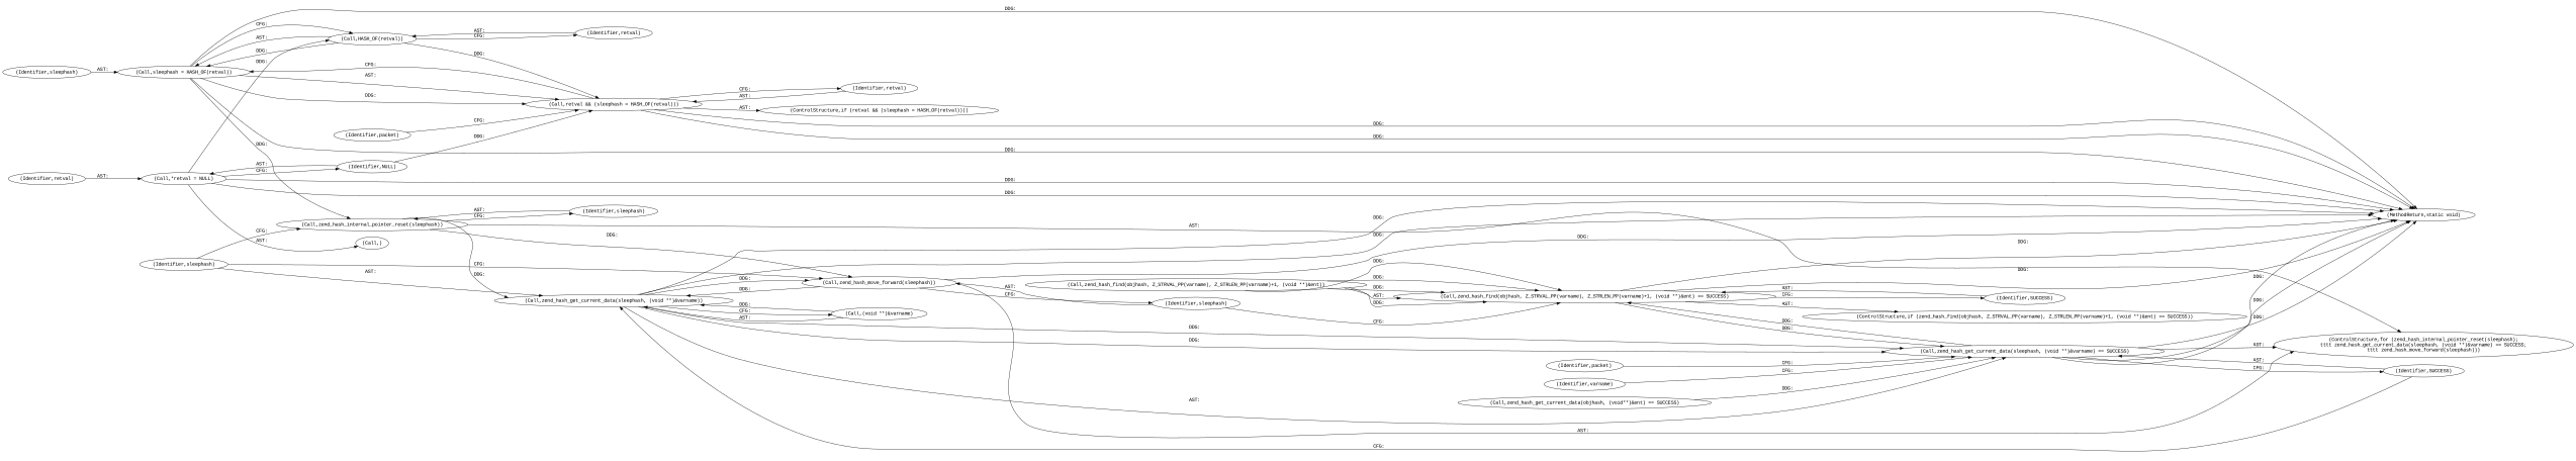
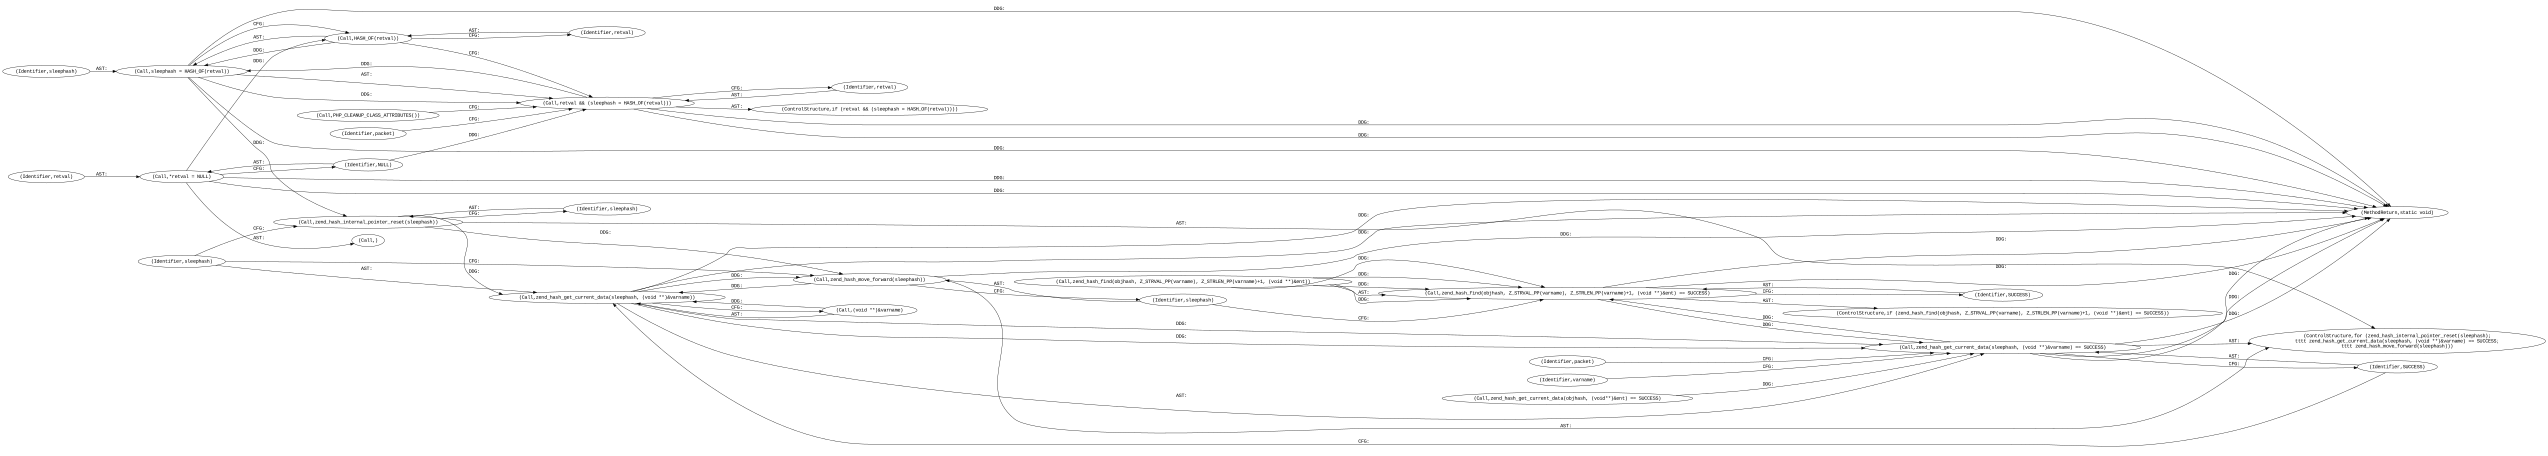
  digraph {
    fontname="Liberation Mono"
    rankdir=LR
    node [fontname="Liberation Mono"]
    edge [fontname="Liberation Mono"]
    n1 [label="(Call,sleephash = HASH_OF(retval))"]
    n2 [label="(Call,HASH_OF(retval))"]
    n3 [label="(Call,retval && (sleephash = HASH_OF(retval)))"]
    n4 [label="(Call,zend_hash_internal_pointer_reset(sleephash))"]
    n5 [label="(MethodReturn,static void)"]
    n6 [label="(Identifier,retval)"]
    n7 [label="(Identifier,retval)"]
    n8 [label="(ControlStructure,if (retval && (sleephash = HASH_OF(retval))))"]
    n9 [label="(Call,zend_hash_get_current_data(sleephash, (void **)&varname))"]
    n10 [label="(Identifier,sleephash)"]
    n11 [label="(ControlStructure,for (zend_hash_internal_pointer_reset(sleephash);\n\t\t\t\t zend_hash_get_current_data(sleephash, (void **)&varname) == SUCCESS;\n\t\t\t\t zend_hash_move_forward(sleephash)))"]
    n12 [label="(Call,zend_hash_move_forward(sleephash))"]
    n13 [label="(Call,*retval = NULL)"]
    n14 [label="(Call,)"]
    n15 [label="(Identifier,NULL)"]
    n16 [label="(Call,zend_hash_get_current_data(sleephash, (void **)&varname) == SUCCESS)"]
    n17 [label="(Call,(void **)&varname)"]
    n18 [label="(Call,zend_hash_find(objhash, Z_STRVAL_PP(varname), Z_STRLEN_PP(varname)+1, (void **)&ent) == SUCCESS)"]
    n19 [label="(Identifier,SUCCESS)"]
    n20 [label="(Identifier,sleephash)"]
    n21 [label="(ControlStructure,if (zend_hash_find(objhash, Z_STRVAL_PP(varname), Z_STRLEN_PP(varname)+1, (void **)&ent) == SUCCESS))"]
    n22 [label="(Identifier,SUCCESS)"]
    n23 [label="(Identifier,packet)"]
    n24 [label="(Call,zend_hash_find(objhash, Z_STRVAL_PP(varname), Z_STRLEN_PP(varname)+1, (void **)&ent))"]
+   n25 [label="(Call,PHP_CLEANUP_CLASS_ATTRIBUTES())"]
    n26 [label="(Identifier,sleephash)"]
    n27 [label="(Identifier,retval)"]
    n28 [label="(Identifier,sleephash)"]
    n29 [label="(Identifier,varname)"]
    n30 [label="(Identifier,packet)"]
    n31 [label="(Call,zend_hash_get_current_data(objhash, (void**)&ent) == SUCCESS)"]
    n1 -> n2 [label="CFG: "]
    n1 -> n3 [label="AST: "]
    n1 -> n3 [label="DDG: "]
    n1 -> n4 [label="DDG: "]
    n1 -> n5 [label="DDG: "]
    n1 -> n5 [label="DDG: "]
    n2 -> n1 [label="AST: "]
    n2 -> n1 [label="DDG: "]
-   n2 -> n3 [label="DDG: "]
+   n2 -> n3 [label="CFG: "]
    n2 -> n6 [label="CFG: "]
-   n3 -> n1 [label="CFG: "]
+   n3 -> n1 [label="DDG: "]
    n3 -> n5 [label="DDG: "]
    n3 -> n5 [label="DDG: "]
    n3 -> n7 [label="CFG: "]
    n3 -> n8 [label="AST: "]
    n4 -> n9 [label="DDG: "]
    n4 -> n10 [label="CFG: "]
    n4 -> n11 [label="AST: "]
    n4 -> n12 [label="DDG: "]
    n6 -> n2 [label="AST: "]
    n7 -> n3 [label="AST: "]
    n9 -> n5 [label="DDG: "]
    n9 -> n5 [label="DDG: "]
    n9 -> n12 [label="DDG: "]
    n9 -> n16 [label="AST: "]
    n9 -> n16 [label="DDG: "]
    n9 -> n16 [label="DDG: "]
    n9 -> n17 [label="CFG: "]
    n10 -> n4 [label="AST: "]
    n12 -> n5 [label="DDG: "]
    n12 -> n9 [label="DDG: "]
    n12 -> n11 [label="AST: "]
    n12 -> n20 [label="CFG: "]
    n13 -> n2 [label="DDG: "]
    n13 -> n5 [label="DDG: "]
    n13 -> n5 [label="DDG: "]
    n13 -> n14 [label="AST: "]
    n13 -> n15 [label="CFG: "]
    n15 -> n3 [label="DDG: "]
    n15 -> n13 [label="AST: "]
    n16 -> n5 [label="DDG: "]
    n16 -> n5 [label="DDG: "]
    n16 -> n5 [label="DDG: "]
    n16 -> n11 [label="AST: "]
    n16 -> n18 [label="DDG: "]
    n16 -> n19 [label="CFG: "]
    n17 -> n9 [label="AST: "]
    n17 -> n9 [label="DDG: "]
    n18 -> n5 [label="DDG: "]
    n18 -> n5 [label="DDG: "]
    n18 -> n16 [label="DDG: "]
    n18 -> n21 [label="AST: "]
    n18 -> n22 [label="CFG: "]
    n19 -> n9 [label="CFG: "]
    n19 -> n16 [label="AST: "]
    n20 -> n12 [label="AST: "]
    n20 -> n18 [label="CFG: "]
    n22 -> n18 [label="AST: "]
    n23 -> n16 [label="CFG: "]
    n24 -> n18 [label="AST: "]
    n24 -> n18 [label="DDG: "]
    n24 -> n18 [label="DDG: "]
    n24 -> n18 [label="DDG: "]
    n24 -> n18 [label="DDG: "]
+   n25 -> n3 [label="CFG: "]
    n26 -> n1 [label="AST: "]
    n27 -> n13 [label="AST: "]
    n28 -> n4 [label="CFG: "]
    n28 -> n9 [label="AST: "]
    n28 -> n12 [label="CFG: "]
    n29 -> n16 [label="CFG: "]
    n30 -> n3 [label="CFG: "]
    n31 -> n16 [label="DDG: "]
  }
